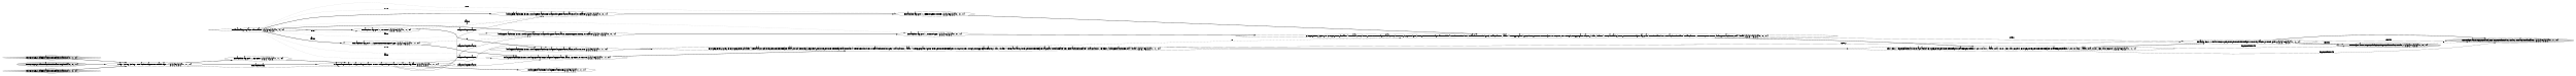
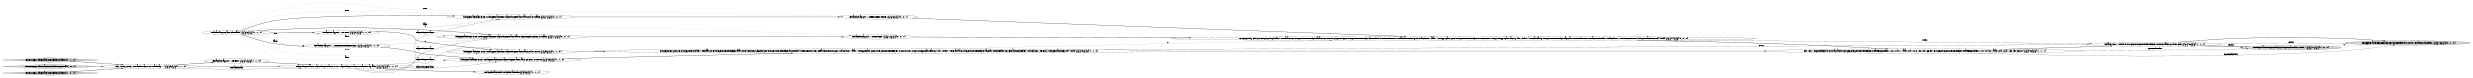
  digraph {
    rankdir=LR
    node [fillcolor=white shape=ellipse style=filled]
    edge [style=bold]
    n1 [label="extractionMap.put(\"\",\"NOT_USED\")@@@12@@@['0', '0', '1']"]
    n2 [label="GroupByQuery query = GroupByQuery.builder().setDataSource(QueryRunnerTestHelper.dataSource).setQuerySegmentSpec(QueryRunnerTestHelper.firstToThird).setDimensions(new DefaultDimensionSpec(\"null_column\",\"alias\")).setAggregatorSpecs(QueryRunnerTestHelper.rowsCount,new LongSumAggregatorFactory(\"idx\",\"index\")).setGranularity(QueryRunnerTestHelper.dayGran).setDimFilter(new ExtractionDimFilter(\"null_column\",\"REPLACED_VALUE\",lookupExtractionFn,null)).build()@@@14@@@['0', '0', '1']"]
    n3 [label="Iterable<Row> results = GroupByQueryRunnerTestHelper.runQuery(factory,runner,query)@@@16@@@['1', '1', '1']"]
    n4 [label="List<Row> expectedResults = Arrays.asList(GroupByQueryRunnerTestHelper.createExpectedRow(\"2011-04-01\",\"alias\",null,\"rows\",13L,\"idx\",6619L),GroupByQueryRunnerTestHelper.createExpectedRow(\"2011-04-02\",\"alias\",null,\"rows\",13L,\"idx\",5827L))@@@15@@@['1', '1', '1']"]
    n5 [label="lookupExtractionFn = new LookupExtractionFn(mapLookupExtractor,false,null,true,false)@@@7@@@['0', '0', '1']"]
    n6 [label="extractionMap.put(\"\",\"REPLACED_VALUE\")@@@8@@@['0', '0', '1']"]
    n7 [fillcolor=lightgray label="testGroupByWithExtractionDimFilterNullDims['0', '1', '0']" shape=diamond]
    n8 [label="Map<String,String> extractionMap = new HashMap<>()@@@3@@@['1', '1', '1']"]
    n9 [label="MapLookupExtractor mapLookupExtractor = new MapLookupExtractor(extractionMap,false)@@@4@@@['1', '1', '1']"]
    n10 [label="extractionMap.put(\"\",\"EMPTY\")@@@4@@@['1', '1', '0']"]
    n11 [label="lookupExtractionFn = new LookupExtractionFn(mapLookupExtractor,false,\"REPLACED_VALUE\",true,false)@@@11@@@['0', '0', '1']"]
    n12 [label="extractionMap.put(\"\",\"SHOULD_NOT_BE_USED\")@@@12@@@['1', '1', '0']"]
    n13 [label="lookupExtractionFn = new LookupExtractionFn(mapLookupExtractor,false,\"EMPTY\",true,true)@@@13@@@['1', '1', '0']"]
    n14 [label="GroupByQuery query = GroupByQuery.builder().setDataSource(QueryRunnerTestHelper.dataSource).setQuerySegmentSpec(QueryRunnerTestHelper.firstToThird).setDimensions(new DefaultDimensionSpec(\"null_column\",\"alias\")).setAggregatorSpecs(QueryRunnerTestHelper.rowsCount,new LongSumAggregatorFactory(\"idx\",\"index\")).setGranularity(QueryRunnerTestHelper.dayGran).setDimFilter(new ExtractionDimFilter(\"null_column\",\"EMPTY\",lookupExtractionFn,null)).build()@@@15@@@['1', '1', '0']"]
-   n15 [fillcolor=lightgray label="testGroupByWithExtractionDimFilterKeyisNull['0', '0', '1']"]
+   n15 [fillcolor=lightgray label="testGroupByWithExtractionDimFilterKeyisNull['0', '0', '1']" shape=diamond]
    n16 [fillcolor=lightgray label="TestHelper.assertExpectedObjects(expectedResults,results,\"extraction-dim-filter\")@@@18@@@['0', '1', '0']"]
    n17 [fillcolor=lightgray label="TestHelper.assertExpectedObjects(expectedResults,results,\"\")@@@17@@@['1', '0', '1']"]
    n18 [label="LookupExtractionFn lookupExtractionFn@@@5@@@['1', '1', '1']"]
-   n19 [label="NullHandling.replaceWithDefault()@@@6@@@['1', '1', '1']" shape=diamond]
+   n19 [label="NullHandling.replaceWithDefault()@@@6@@@['1', '1', '1']"]
    n20 [label="extractionMap.put(\"\",\"EMPTY\")@@@8@@@['1', '1', '0']"]
    n21 [label="lookupExtractionFn = new LookupExtractionFn(mapLookupExtractor,false,null,true,true)@@@9@@@['1', '1', '0']"]
    n22 [fillcolor=lightgray label="testGroupByWithExtractionDimFilterNullDims['1', '0', '0']" shape=diamond]
    n1 -> n2
    n2 -> n3 [label=query style=solid]
    n2 -> n4
    n3 -> n16
    n3 -> n16 [label=results style=solid]
    n3 -> n17 [label=results style=solid]
    n3 -> n17
    n4 -> n3
    n4 -> n16 [label=expectedResults style=solid]
    n4 -> n17 [label=expectedResults style=solid]
    n5 -> n6
    n6 -> n2
    n7 -> n8
    n8 -> n9
    n8 -> n9 [label=extractionMap style=solid]
    n8 -> n10
    n9 -> n5 [label=mapLookupExtractor style=solid]
    n9 -> n11 [label=mapLookupExtractor style=solid]
    n9 -> n13 [label=mapLookupExtractor style=solid]
    n9 -> n18
    n9 -> n21 [label=mapLookupExtractor style=solid]
    n10 -> n9
    n11 -> n1
    n12 -> n11 [label=0 style=dashed]
    n12 -> n13
    n13 -> n14
    n14 -> n2 [label=0 style=dashed]
    n14 -> n3 [label=query style=solid]
    n14 -> n4
    n15 -> n8
    n17 -> n16 [label=0 style=dashed]
    n19 -> n1 [label=false style=dotted]
    n19 -> n5 [label=true style=dotted]
    n19 -> n5
    n19 -> n6 [label=true style=dotted]
    n19 -> n11
    n19 -> n11 [label=false style=dotted]
    n19 -> n12 [label=false style=dotted]
    n19 -> n12
    n19 -> n13 [label=false style=dotted]
    n19 -> n20 [label=true style=dotted]
    n19 -> n20
    n19 -> n21 [label=true style=dotted]
    n20 -> n5 [label=0 style=dashed]
    n20 -> n21
    n21 -> n14
    n22 -> n8
  }
